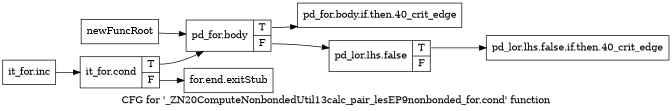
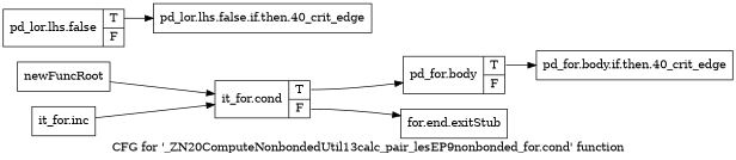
  digraph {
    label="CFG for '_ZN20ComputeNonbondedUtil13calc_pair_lesEP9nonbonded_for.cond' function"
    rankdir=LR
    node [shape=record]
    edge [tailport=s0]
    n1 [label="{newFuncRoot}"]
    n2 [label="{it_for.cond|{<s0>T|<s1>F}}"]
    n3 [label="{for.end.exitStub}"]
    n4 [label="{pd_for.body|{<s0>T|<s1>F}}"]
    n5 [label="{pd_for.body.if.then.40_crit_edge}"]
    n6 [label="{pd_lor.lhs.false|{<s0>T|<s1>F}}"]
    n7 [label="{pd_lor.lhs.false.if.then.40_crit_edge}"]
    n8 [label="{it_for.inc}"]
-   n1 -> n4 [tailport=""]
+   n1 -> n2 [tailport=""]
    n2 -> n3 [tailport=s1]
    n2 -> n4
    n4 -> n5
-   n4 -> n6 [tailport=s1]
    n6 -> n7
    n8 -> n2 [tailport=""]
  }
